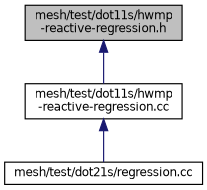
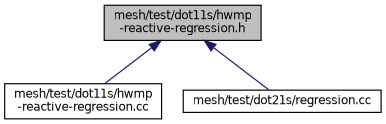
  digraph {
    node [color=black fillcolor=white fontname=Helvetica fontsize=10 shape=record style=filled]
    edge [color=midnightblue dir=back fontname=Helvetica fontsize=10 labelfontname=Helvetica labelfontsize=10 style=solid]
    n1 [fillcolor=grey75 fontcolor=black height=0.2 label="mesh/test/dot11s/hwmp\l-reactive-regression.h" width=0.4]
    n2 [height=0.2 label="mesh/test/dot11s/hwmp\l-reactive-regression.cc" width=0.4]
    n3 [height=0.2 label="mesh/test/dot21s/regression.cc" width=0.4]
    n1 -> n2
-   n2 -> n3
+   n1 -> n3
  }
